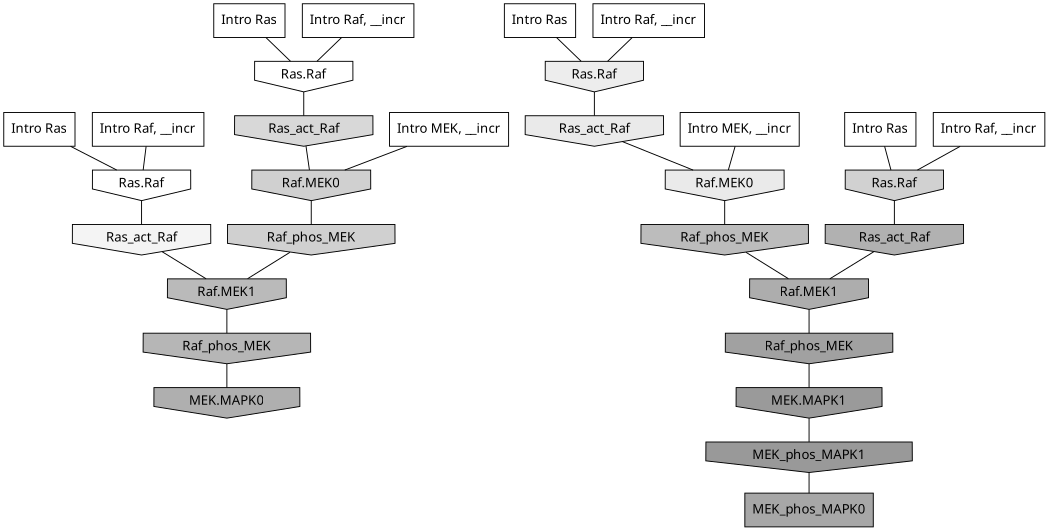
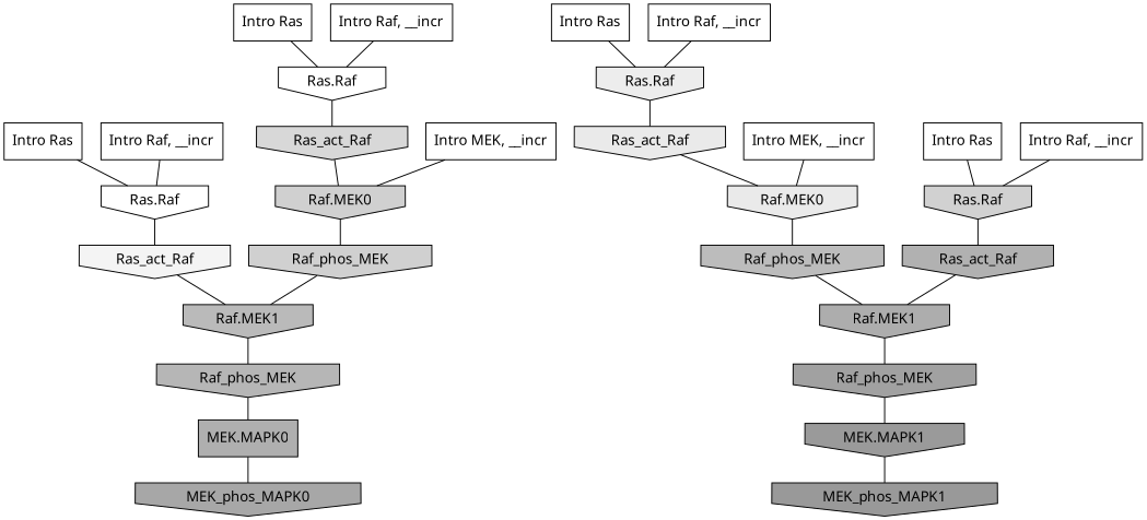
  digraph {
    fontname="Noto Sans"
    rankdir=TB
    ranksep=0.30
    node [fillcolor="0.000 0.000 1.000" fontname="Noto Sans" shape=invhouse style=filled]
    edge [color="0.000 0.000 0.000" dir=none fontname="Noto Sans"]
    n1 [label="Intro Ras" shape=rectangle]
    n2 [fillcolor="0.000 0.000 0.998" label="Ras.Raf"]
    n3 [fillcolor="0.000 0.000 0.955" label=Ras_act_Raf]
    n4 [label="Intro Ras" shape=rectangle]
    n5 [fillcolor="0.000 0.000 0.926" label="Ras.Raf"]
    n6 [fillcolor="0.000 0.000 0.917" label=Ras_act_Raf]
    n7 [label="Intro Ras" shape=rectangle]
    n8 [fillcolor="0.000 0.000 0.819" label="Ras.Raf"]
    n9 [fillcolor="0.000 0.000 0.694" label=Ras_act_Raf]
    n10 [label="Intro Ras" shape=rectangle]
    n11 [label="Ras.Raf"]
    n12 [fillcolor="0.000 0.000 0.845" label=Ras_act_Raf]
    n13 [label="Intro Raf, __incr" shape=rectangle]
    n14 [label="Intro Raf, __incr" shape=rectangle]
    n15 [label="Intro Raf, __incr" shape=rectangle]
    n16 [label="Intro Raf, __incr" shape=rectangle]
    n17 [label="Intro MEK, __incr" shape=rectangle]
    n18 [fillcolor="0.000 0.000 0.816" label="Raf.MEK0"]
    n19 [fillcolor="0.000 0.000 0.815" label=Raf_phos_MEK]
    n20 [label="Intro MEK, __incr" shape=rectangle]
    n21 [fillcolor="0.000 0.000 0.917" label="Raf.MEK0"]
    n22 [fillcolor="0.000 0.000 0.738" label=Raf_phos_MEK]
-   n23 [fillcolor="0.000 0.000 0.686" label="MEK.MAPK0"]
-   n24 [fillcolor="0.000 0.000 0.655" label=MEK_phos_MAPK0 shape=box]
+   n23 [fillcolor="0.000 0.000 0.686" label="MEK.MAPK0" shape=box]
+   n24 [fillcolor="0.000 0.000 0.655" label=MEK_phos_MAPK0]
    n25 [fillcolor="0.000 0.000 0.727" label="Raf.MEK1"]
    n26 [fillcolor="0.000 0.000 0.712" label=Raf_phos_MEK]
    n27 [fillcolor="0.000 0.000 0.678" label="Raf.MEK1"]
    n28 [fillcolor="0.000 0.000 0.630" label=Raf_phos_MEK]
    n29 [fillcolor="0.000 0.000 0.602" label="MEK.MAPK1"]
    n30 [fillcolor="0.000 0.000 0.600" label=MEK_phos_MAPK1]
    n1 -> n2
    n2 -> n3
    n3 -> n25
    n4 -> n5
    n5 -> n6
    n6 -> n21
    n7 -> n8
    n8 -> n9
    n9 -> n27
    n10 -> n11
    n11 -> n12
    n12 -> n18
    n13 -> n11
    n14 -> n2
    n15 -> n8
    n16 -> n5
    n17 -> n18
    n18 -> n19
    n19 -> n25
    n20 -> n21
    n21 -> n22
    n22 -> n27
-   n30 -> n24
+   n23 -> n24
    n25 -> n26
    n26 -> n23
    n27 -> n28
    n28 -> n29
    n29 -> n30
  }
